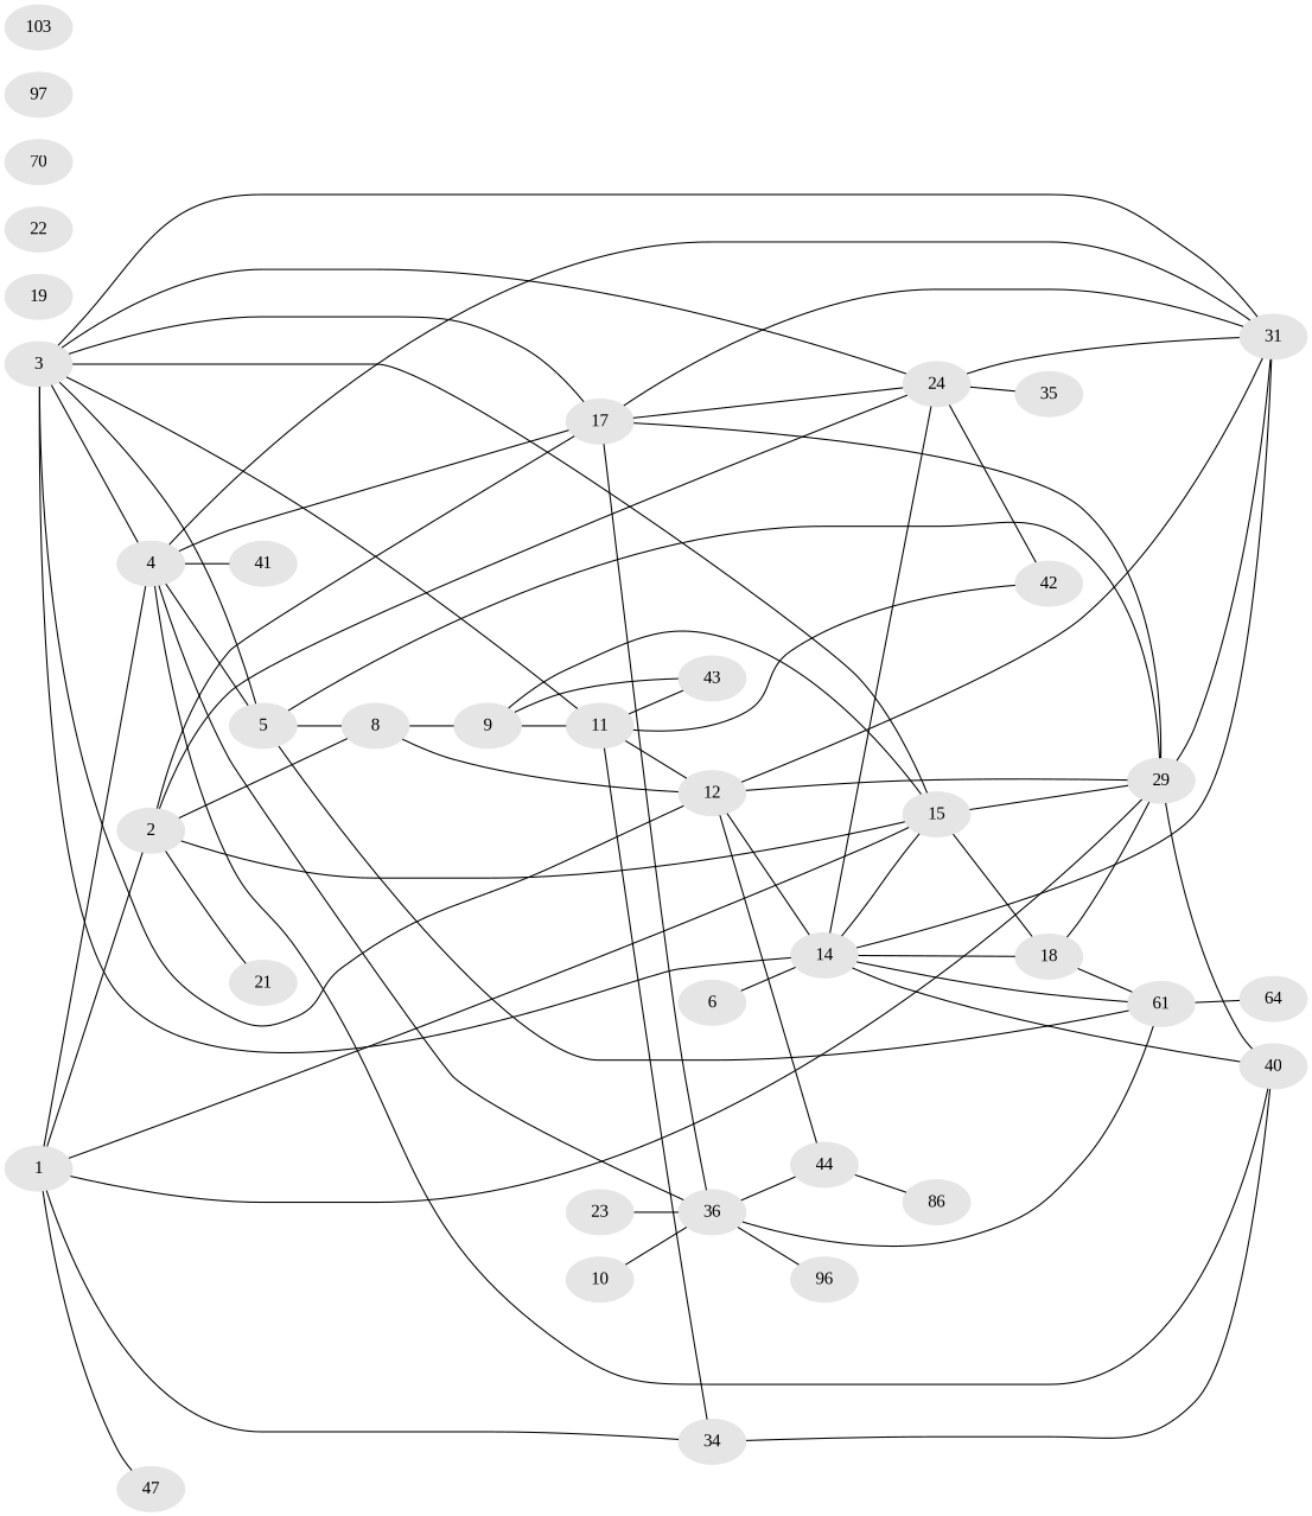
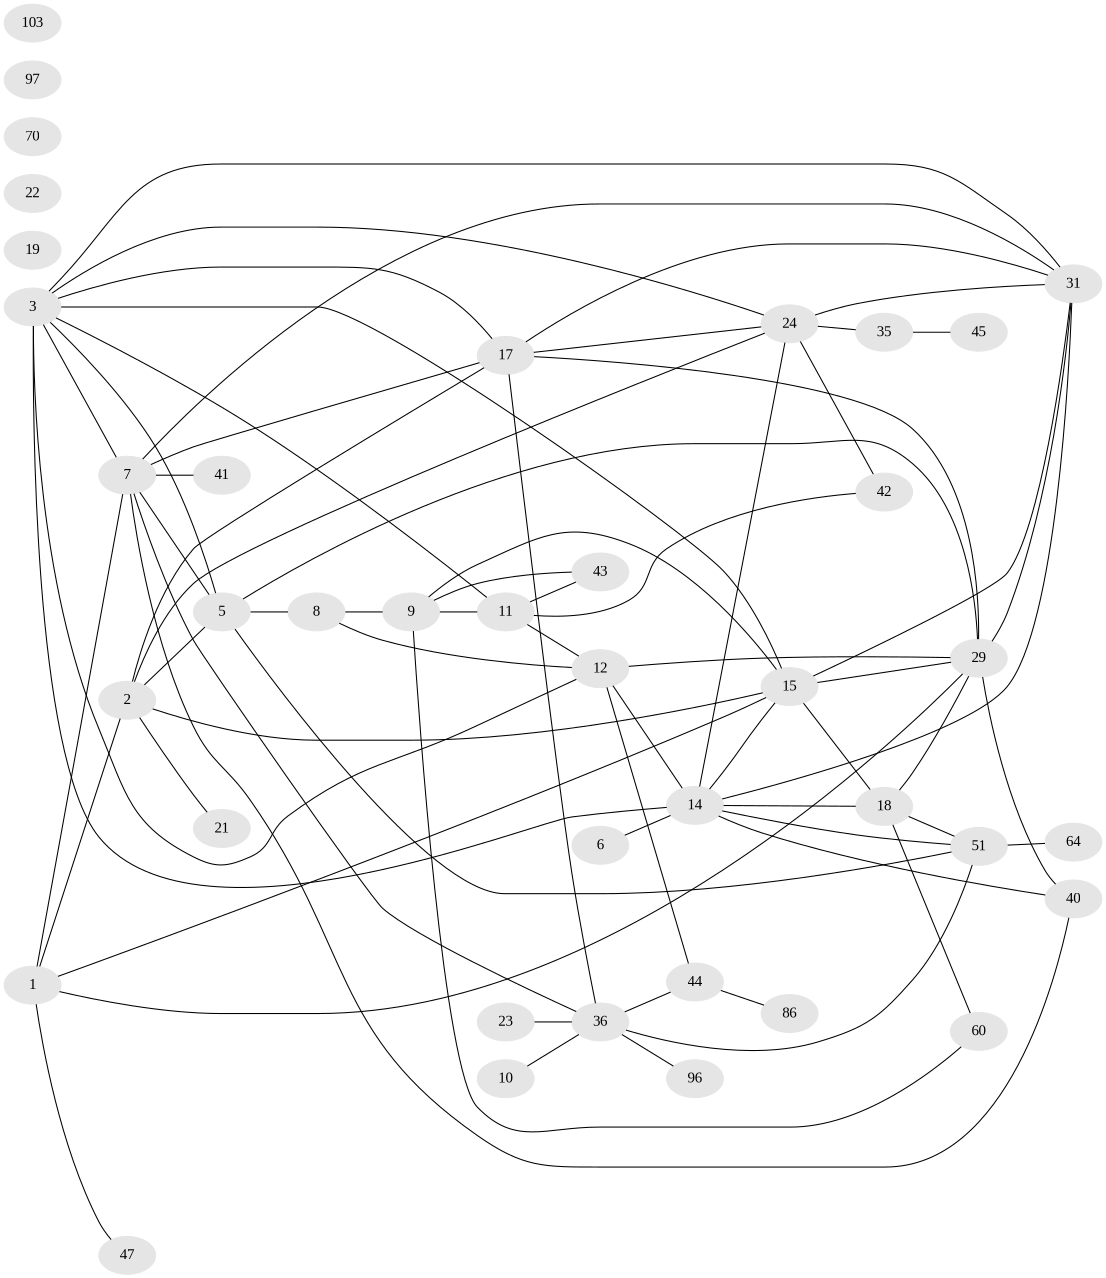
  graph {
    fontname="Liberation Serif"
    rankdir=LR
    node [color=gray90 fontname="Liberation Serif" style=filled]
    edge [fontname="Liberation Serif"]
    1 [super="+87"]
    2 [super="+69+58+59+7"]
-   4 [super="+16+67"]
+   4 [super="+16+67" label=7]
    15 [super="+52+48+30"]
    29 [super="+85+33"]
-   34 [super="+101"]
    47 [super="+106"]
    5 [super="+13+57"]
    17 [super="+105+27+91"]
    21 [super="+99"]
    24 [super="+53+28+72"]
    31 [super="+56+61"]
    36 [super="+68+80"]
    40 [super="+79+76"]
    41
    18 [super="+66"]
    8 [super="+50+20"]
-   51 [super="+62" label=61]
+   51 [super="+62"]
    42 [super="+74"]
    35 [super="+82"]
    3 [super="+93+46"]
    11 [super="+49"]
    12 [super="+100+55"]
    14 [super="+63+38+26"]
    43 [super="+77"]
    44 [super="+94"]
    96
    9 [super="+37+32"]
    64
    6
+   60
    10
    86
    19
    22
    23
+   45
    70
    97
    103
    1 -- 2
    1 -- 4
    1 -- 15
    1 -- 29
-   1 -- 34
    1 -- 47
    2 -- 15
-   2 -- 8
+   2 -- 5
    2 -- 17
    2 -- 21
    2 -- 24
    4 -- 5
    4 -- 17
    4 -- 31 [weight=2]
    4 -- 36
    4 -- 40
    4 -- 41
    15 -- 29
-   12 -- 31
+   15 -- 31
    15 -- 18 [weight=2]
    29 -- 31
    29 -- 40
-   34 -- 40
    5 -- 29
    5 -- 8
    5 -- 51
    17 -- 29
    17 -- 24
    17 -- 31
    17 -- 36
    24 -- 31
    24 -- 42
    24 -- 35
    36 -- 51
    36 -- 44
    36 -- 96
    18 -- 29
    18 -- 51
+   18 -- 60
    8 -- 12
    8 -- 9
    51 -- 64
+   35 -- 45
    3 -- 4
    3 -- 15
    3 -- 5
    3 -- 17
    3 -- 24 [weight=3]
    3 -- 31
    3 -- 11
    3 -- 12
    3 -- 14
-   11 -- 34
    11 -- 42
    11 -- 12
    11 -- 43
    12 -- 29
    12 -- 14 [weight=2]
    12 -- 44
    14 -- 15 [weight=2]
    14 -- 24
    14 -- 31
    14 -- 40 [weight=2]
    14 -- 18 [weight=2]
    14 -- 51
    44 -- 86
    9 -- 15
    9 -- 11
    9 -- 43
+   9 -- 60
    6 -- 14
    10 -- 36
    23 -- 36
  }
